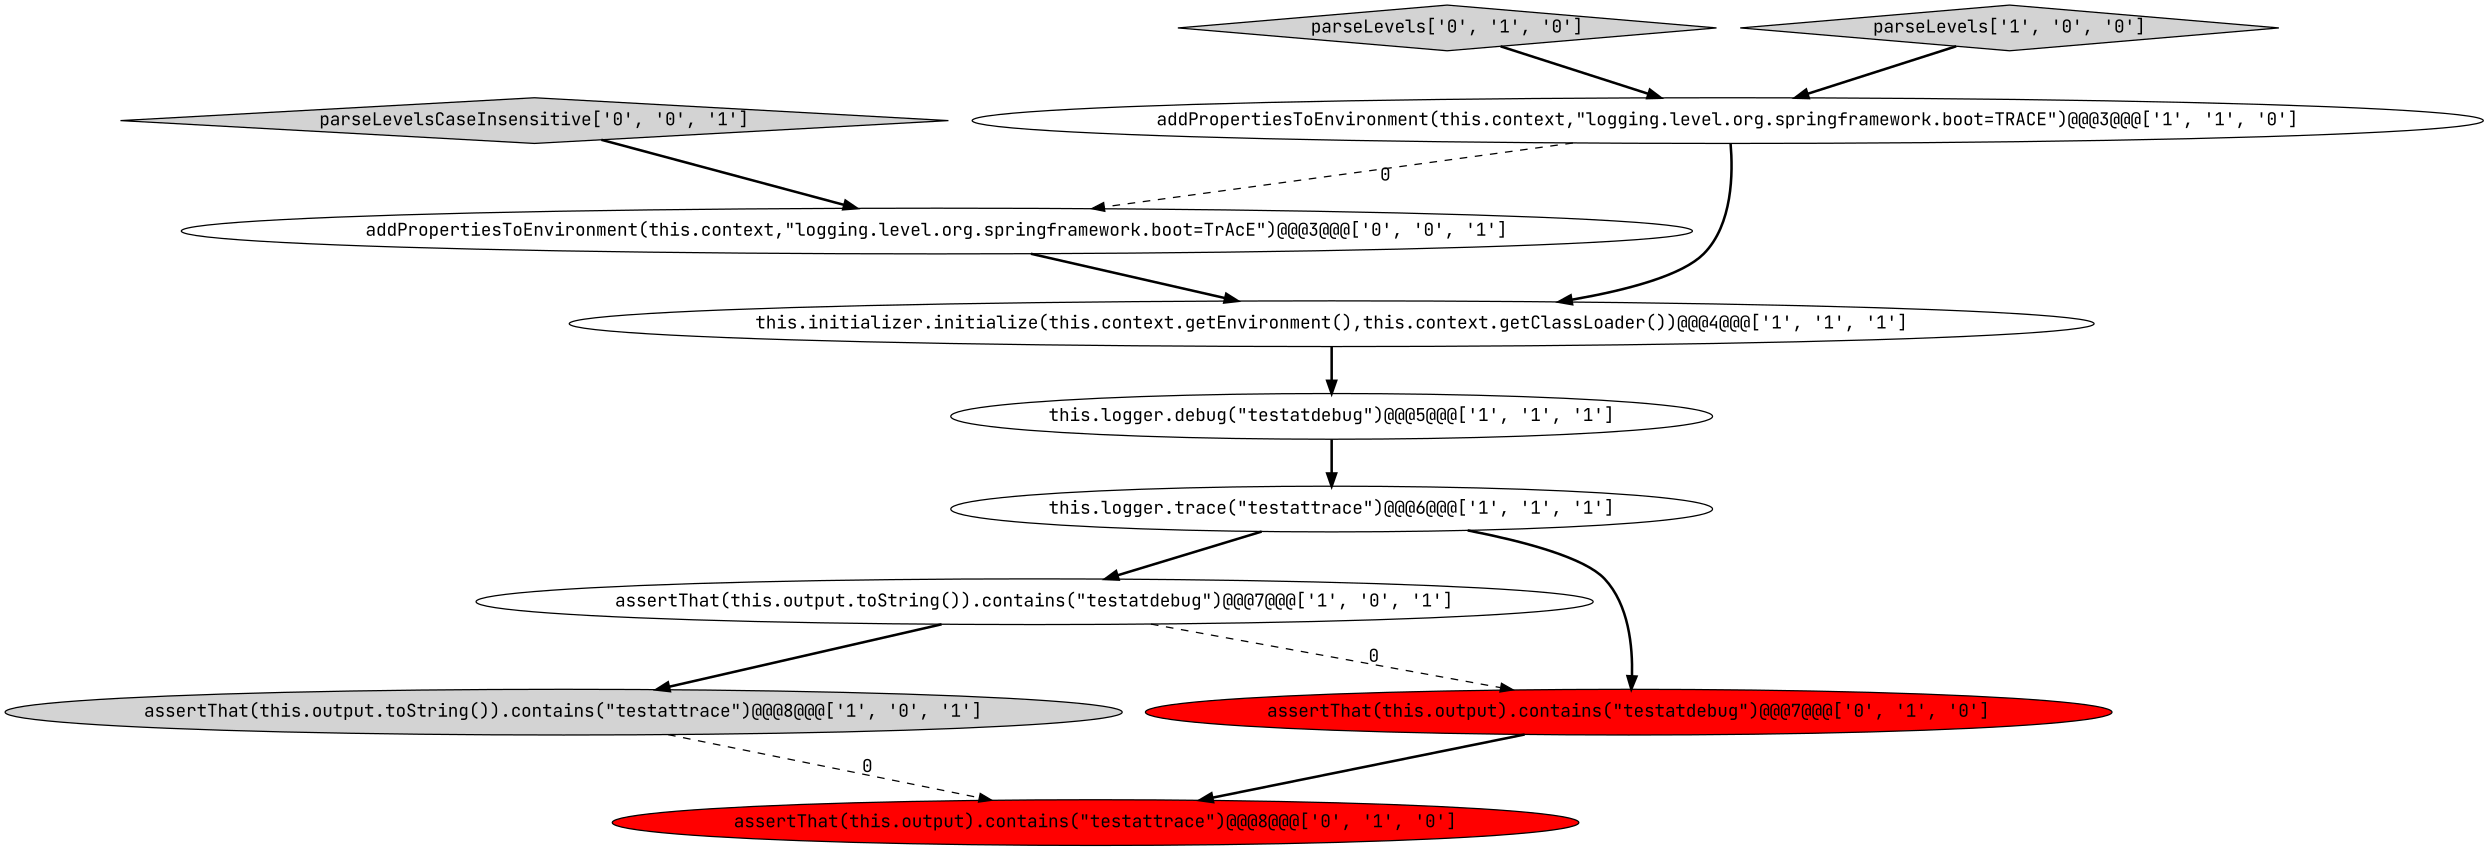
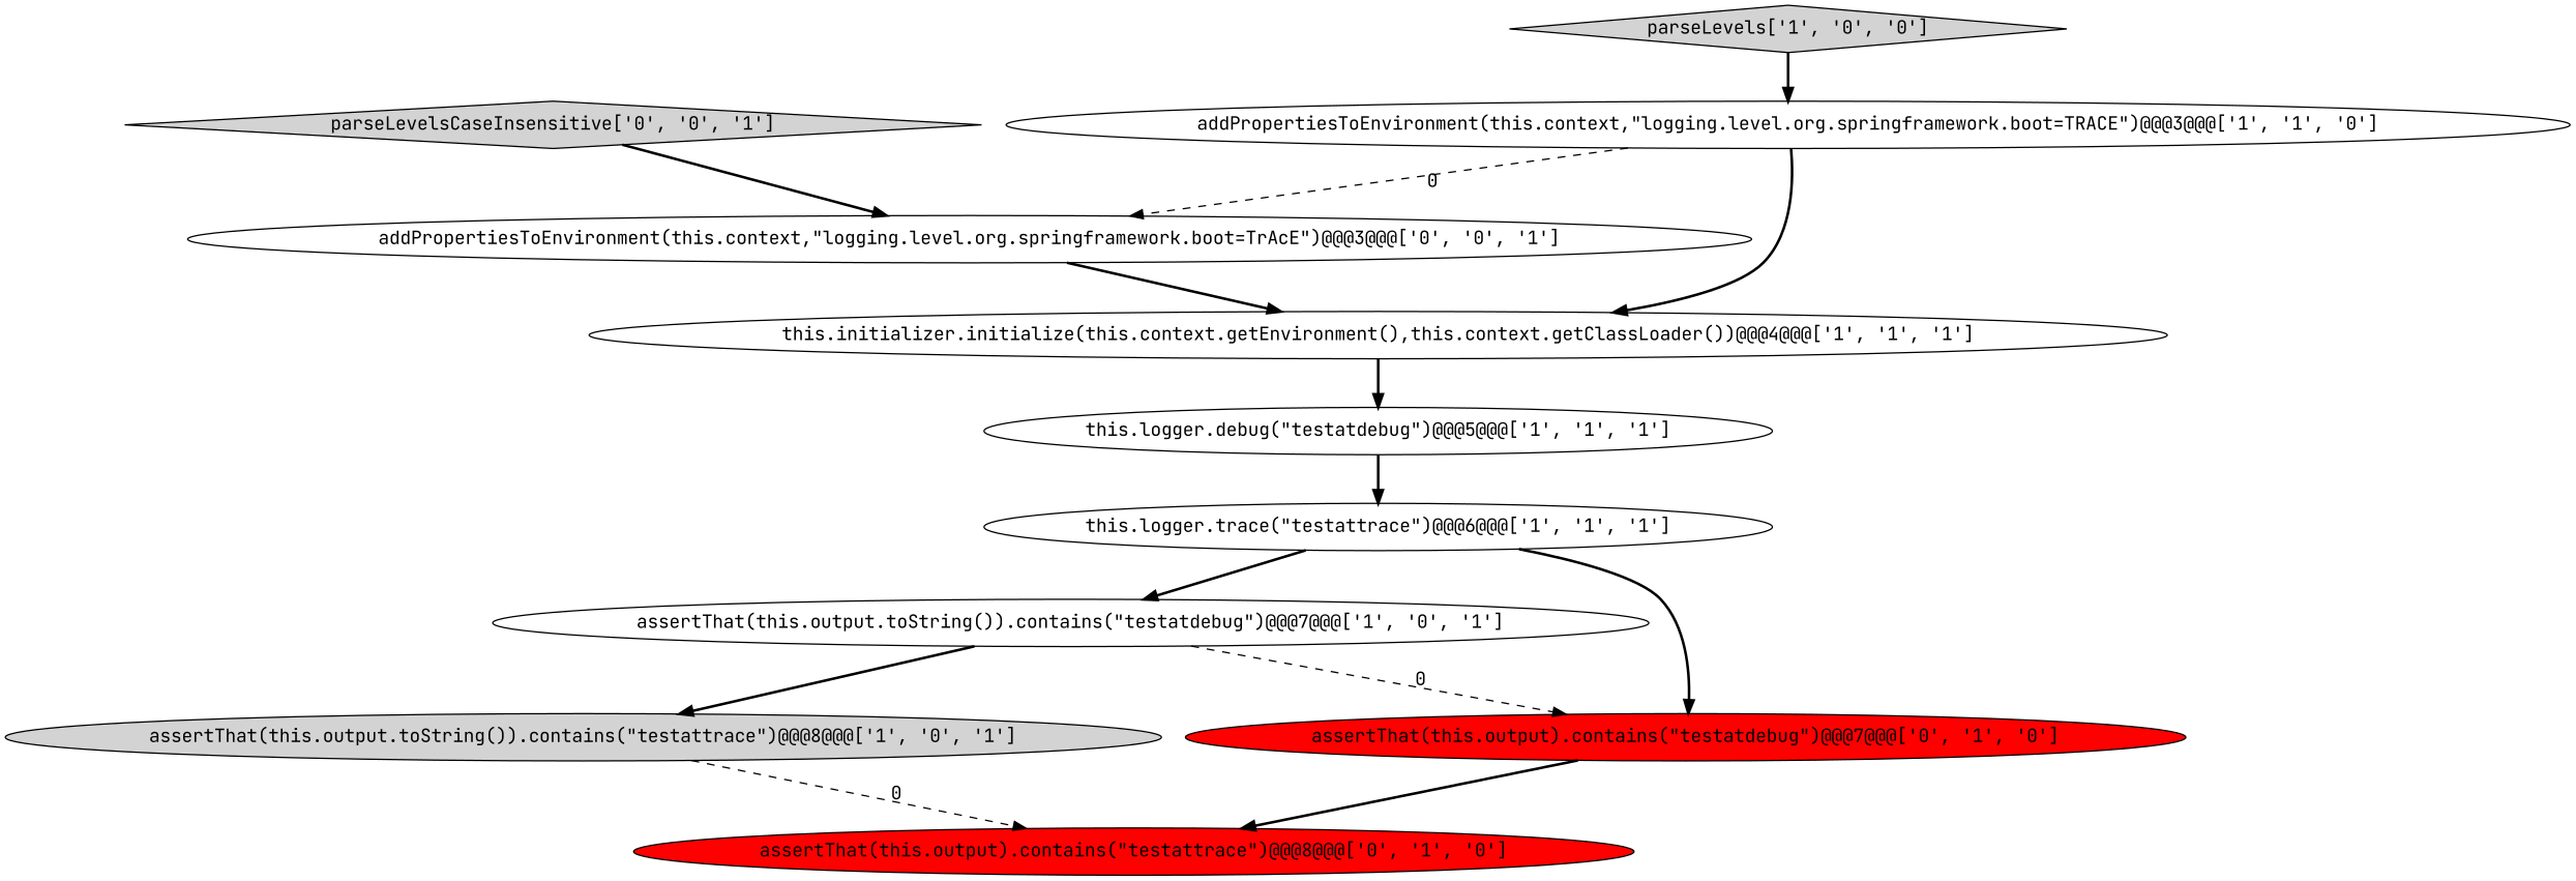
  digraph {
    fontname="JetBrains Mono"
    node [fillcolor=white shape=ellipse style=filled fontname="JetBrains Mono"]
    edge [style=bold fontname="JetBrains Mono"]
    n1 [fillcolor=lightgray label="parseLevelsCaseInsensitive['0', '0', '1']" shape=diamond]
    n2 [label="addPropertiesToEnvironment(this.context,\"logging.level.org.springframework.boot=TrAcE\")@@@3@@@['0', '0', '1']"]
    n3 [label="addPropertiesToEnvironment(this.context,\"logging.level.org.springframework.boot=TRACE\")@@@3@@@['1', '1', '0']"]
    n4 [label="this.initializer.initialize(this.context.getEnvironment(),this.context.getClassLoader())@@@4@@@['1', '1', '1']"]
    n5 [label="assertThat(this.output.toString()).contains(\"testatdebug\")@@@7@@@['1', '0', '1']"]
    n6 [fillcolor=lightgray label="assertThat(this.output.toString()).contains(\"testattrace\")@@@8@@@['1', '0', '1']"]
    n7 [fillcolor=red label="assertThat(this.output).contains(\"testatdebug\")@@@7@@@['0', '1', '0']"]
    n8 [fillcolor=red label="assertThat(this.output).contains(\"testattrace\")@@@8@@@['0', '1', '0']"]
    n9 [label="this.logger.debug(\"testatdebug\")@@@5@@@['1', '1', '1']"]
    n10 [label="this.logger.trace(\"testattrace\")@@@6@@@['1', '1', '1']"]
-   n11 [fillcolor=lightgray label="parseLevels['0', '1', '0']" shape=diamond]
    n12 [fillcolor=lightgray label="parseLevels['1', '0', '0']" shape=diamond]
    n1 -> n2
    n2 -> n4
    n3 -> n2 [label=0 style=dashed]
    n3 -> n4
    n4 -> n9
    n5 -> n6
    n5 -> n7 [label=0 style=dashed]
    n6 -> n8 [label=0 style=dashed]
    n7 -> n8
    n9 -> n10
    n10 -> n5
    n10 -> n7
-   n11 -> n3
    n12 -> n3
  }
